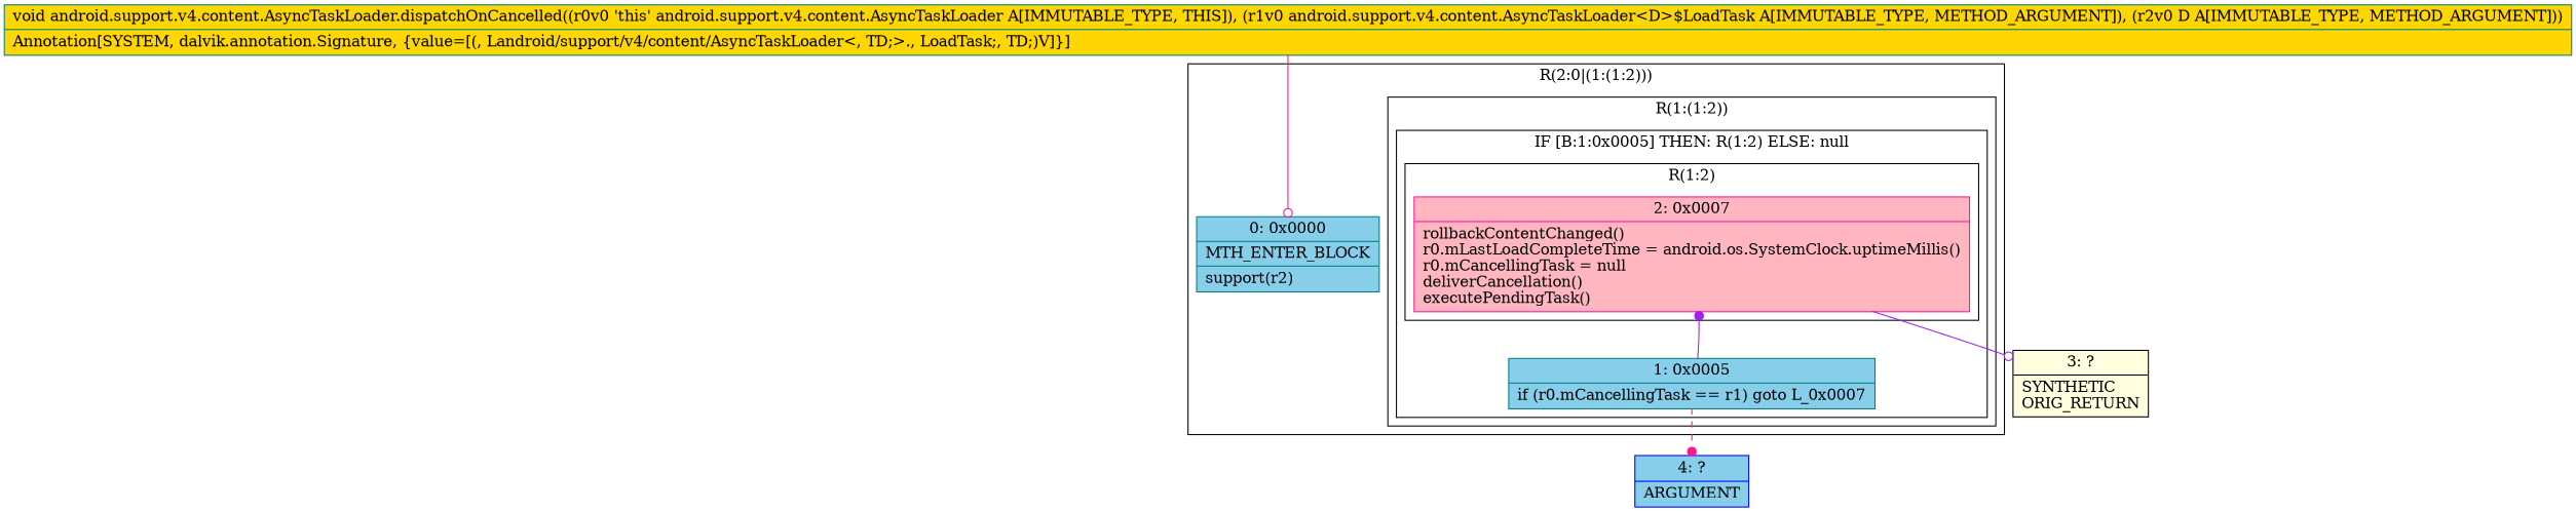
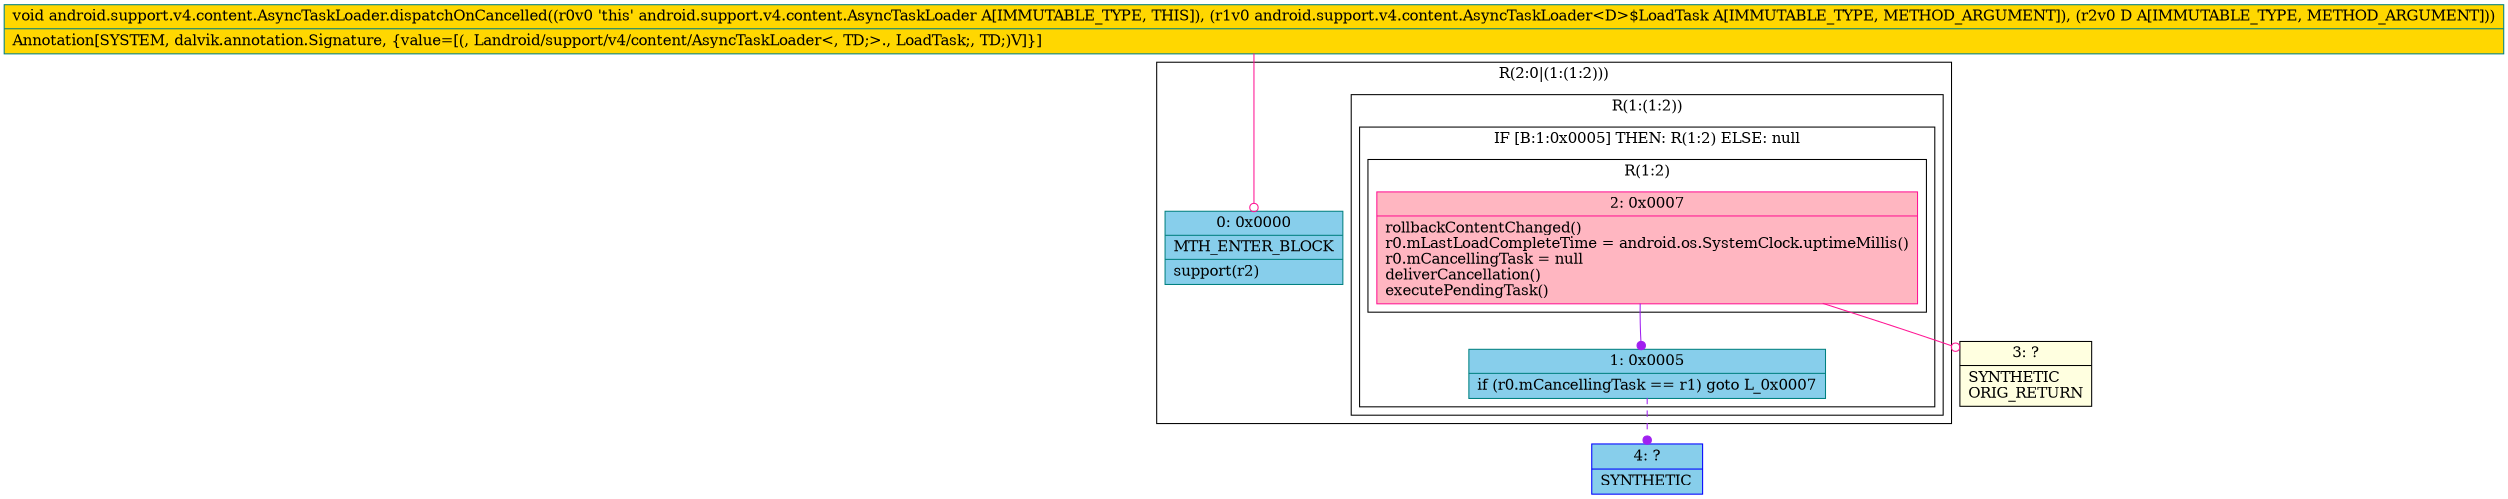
  digraph {
    node [color=teal fillcolor=skyblue shape=record style=filled]
    edge [arrowhead=odot color=purple]
    n1 [color=deeppink fillcolor=lightpink label="{2\:\ 0x0007|rollbackContentChanged()\lr0.mLastLoadCompleteTime = android.os.SystemClock.uptimeMillis()\lr0.mCancellingTask = null\ldeliverCancellation()\lexecutePendingTask()\l}"]
    n2 [label="{1\:\ 0x0005|if (r0.mCancellingTask == r1) goto L_0x0007\l}"]
    n3 [label="{0\:\ 0x0000|MTH_ENTER_BLOCK\l|support(r2)\l}"]
    n4 [color=black fillcolor=lightyellow label="{3\:\ ?|SYNTHETIC\lORIG_RETURN\l}"]
-   n5 [color=blue label="{4\:\ ?|ARGUMENT\l}"]
+   n5 [color=blue label="{4\:\ ?|SYNTHETIC\l}"]
    n6 [fillcolor=gold label="{void android.support.v4.content.AsyncTaskLoader.dispatchOnCancelled((r0v0 'this' android.support.v4.content.AsyncTaskLoader A[IMMUTABLE_TYPE, THIS]), (r1v0 android.support.v4.content.AsyncTaskLoader\<D\>$LoadTask A[IMMUTABLE_TYPE, METHOD_ARGUMENT]), (r2v0 D A[IMMUTABLE_TYPE, METHOD_ARGUMENT]))  | Annotation[SYSTEM, dalvik.annotation.Signature, \{value=[(, Landroid\/support\/v4\/content\/AsyncTaskLoader\<, TD;\>., LoadTask;, TD;)V]\}]\l}"]
    subgraph cluster_1 {
      label="R(2:0|(1:(1:2)))"
      n3
      subgraph cluster_2 {
        label="R(1:(1:2))"
        subgraph cluster_3 {
          label="IF [B:1:0x0005] THEN: R(1:2) ELSE: null"
          n2
          subgraph cluster_4 {
            label="R(1:2)"
            n1
          }
        }
      }
    }
-   n1 -> n4
-   n2 -> n1 [arrowhead=dot]
-   n2 -> n5 [arrowhead=dot color=deeppink style=dashed]
+   n1 -> n4 [color=deeppink]
+   n1 -> n2 [arrowhead=dot]
+   n2 -> n5 [arrowhead=dot style=dashed]
    n6 -> n3 [color=deeppink]
  }
